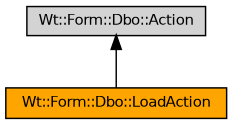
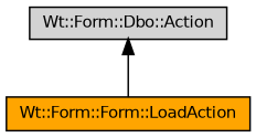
  digraph {
    node [color=black fontname=Helvetica fontsize=10 shape=record style=filled]
-   n1 [fillcolor=orange fontcolor=black height=0.2 label="Wt::Form::Dbo::LoadAction" width=0.4]
+   n1 [fillcolor=orange fontcolor=black height=0.2 label="Wt::Form::Form::LoadAction" width=0.4]
    n2 [fillcolor=lightgrey height=0.2 label="Wt::Form::Dbo::Action" width=0.4]
    n2 -> n1 [color=black dir=back fontname=Helvetica fontsize=10 labelfontname=Helvetica labelfontsize=10 style=solid]
  }
